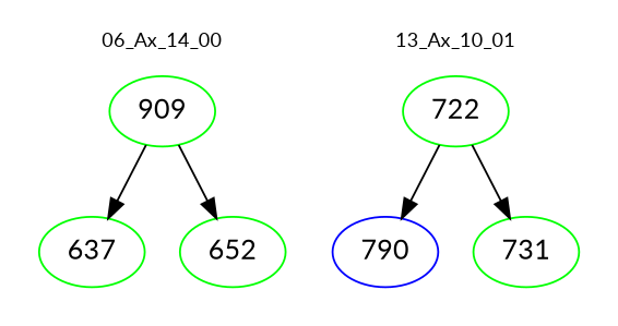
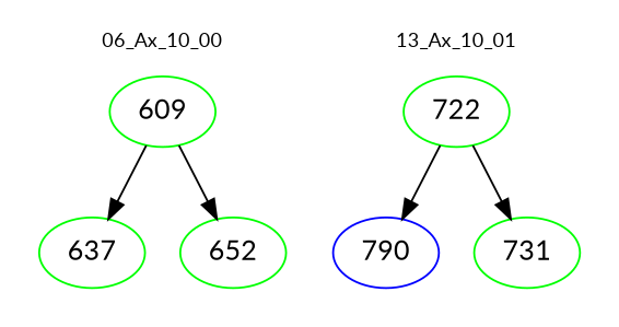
  digraph {
    fontname=Lato
    node [color=green fontname=Lato]
    edge [color=black fontname=Lato]
-   n1 [label=909]
+   n1 [label=609]
    n2 [label=637]
    n3 [label=652]
    n4 [label=722]
    n5 [color=blue label=790]
    n6 [label=731]
    subgraph cluster_1 {
      color=white
      fontsize=10
-     label="06_Ax_14_00"
+     label="06_Ax_10_00"
      n1
      n2
      n3
    }
    subgraph cluster_2 {
      color=white
      fontsize=10
      label="13_Ax_10_01"
      n4
      n5
      n6
    }
    n1 -> n2
    n1 -> n3
    n4 -> n5
    n4 -> n6
  }
